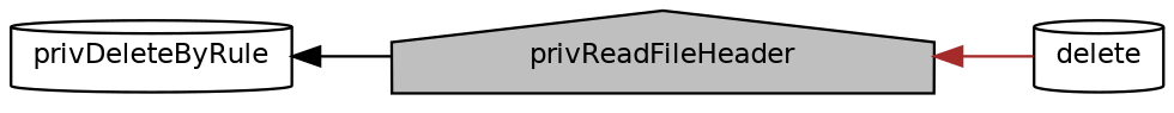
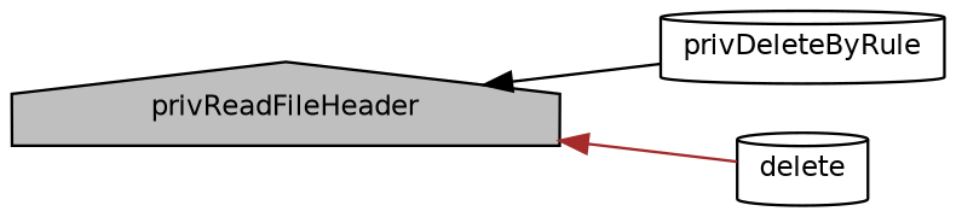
  digraph {
    rankdir=LR
    node [color=black fillcolor=white fontname=Helvetica fontsize=10 shape=cylinder style=filled]
    edge [dir=back fontname=Helvetica fontsize=10 labelfontname=Helvetica labelfontsize=10 style=solid]
    n1 [fillcolor=grey75 fontcolor=black height=0.2 label=privReadFileHeader shape=house width=0.4]
    n2 [height=0.2 label=privDeleteByRule width=0.4]
    n3 [height=0.2 label=delete width=0.4]
-   n2 -> n1 [color=black]
+   n1 -> n2 [color=black]
    n1 -> n3 [color=brown]
  }
